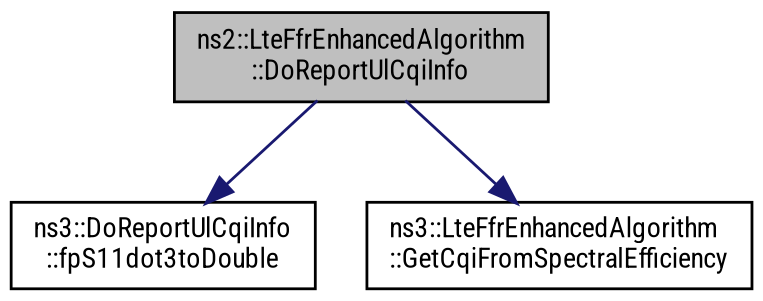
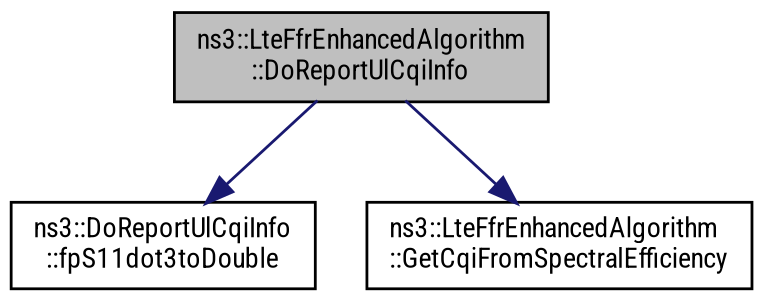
  digraph {
    fontname="Roboto Condensed"
    rankdir=TB
    node [color=black fillcolor=white fontname="Roboto Condensed" fontsize=10 shape=record style=filled]
    edge [color=midnightblue fontname="Roboto Condensed" fontsize=10 labelfontname=Helvetica labelfontsize=10 style=solid]
-   n1 [fillcolor=grey75 fontcolor=black height=0.2 label="ns2::LteFfrEnhancedAlgorithm\l::DoReportUlCqiInfo" width=0.4]
+   n1 [fillcolor=grey75 fontcolor=black height=0.2 label="ns3::LteFfrEnhancedAlgorithm\l::DoReportUlCqiInfo" width=0.4]
    n2 [height=0.2 label="ns3::DoReportUlCqiInfo\l::fpS11dot3toDouble" width=0.4]
    n3 [height=0.2 label="ns3::LteFfrEnhancedAlgorithm\l::GetCqiFromSpectralEfficiency" width=0.4]
    n1 -> n2
    n1 -> n3
  }
